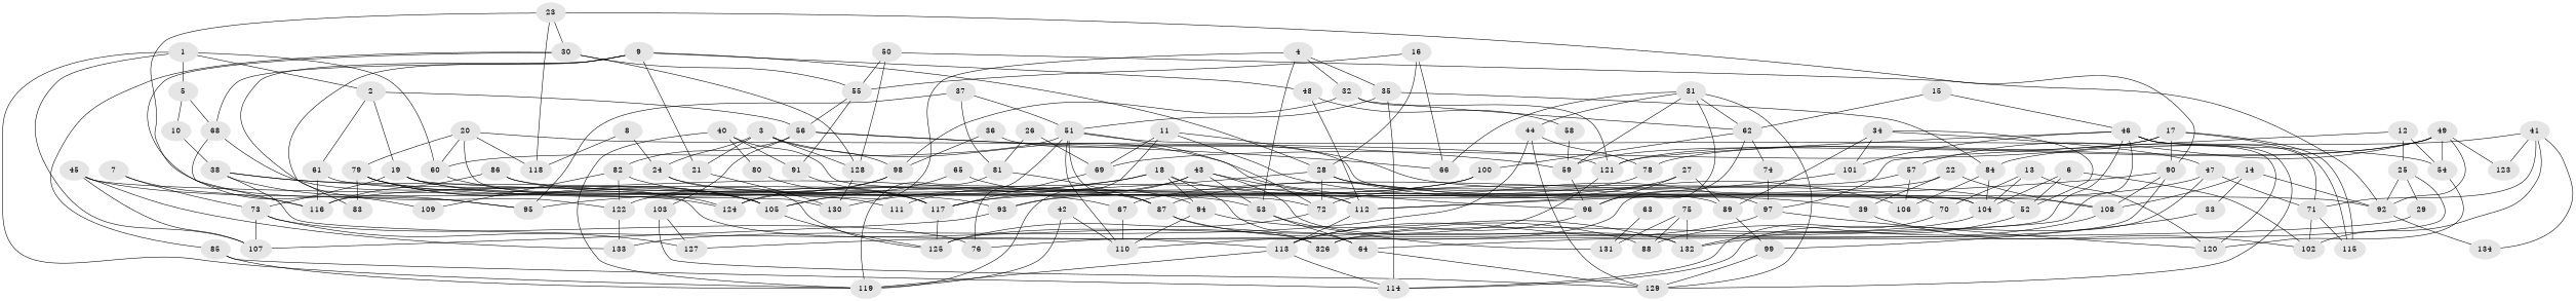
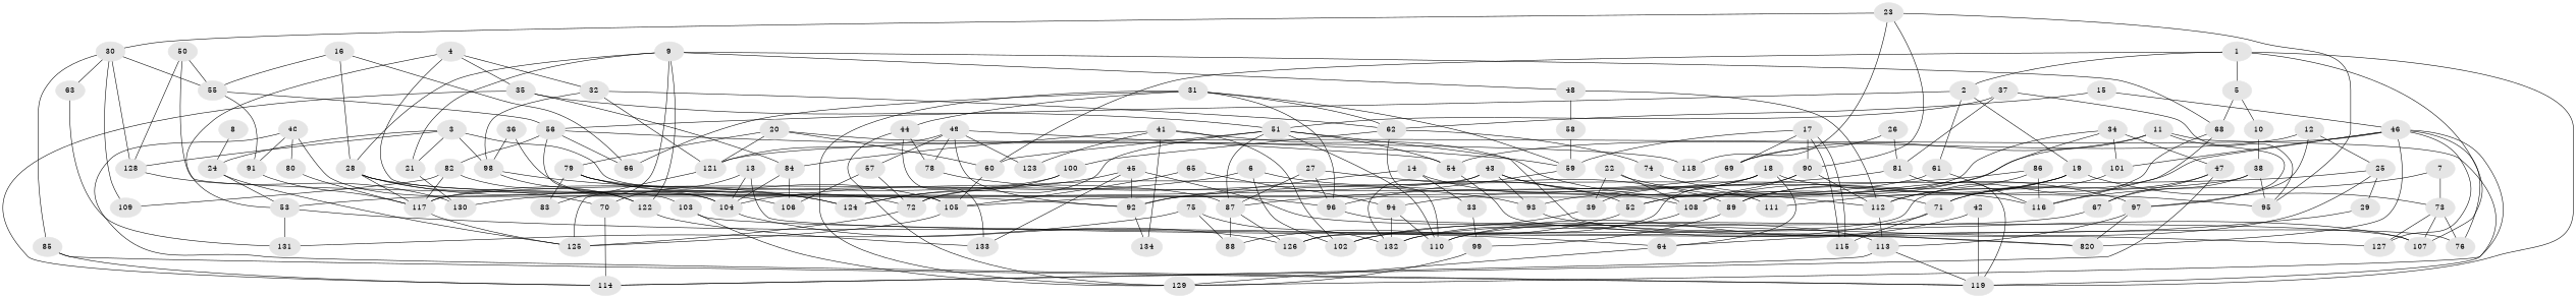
  graph {
    node [color=gray90 style=filled]
    1
    2
    5
    60
    107
    119
    19
    56
    61
    10
    68
    105
    73
    108
    111
    112
    66
    59
    82
    103
    116
    72
    3
    21
    24
    96
    98
    128
    130
    53
    125
    113
    122
    124
    4
    32
    35
    62
    121
    51
    84
    114
    64
    131
    38
-   126 [label=326]
+   126
    6
    52
    102
    104
    88
    7
    76
    127
    8
    118
    9
    28
    48
    83
    70
    106
    117
    58
    133
    95
    67
    11
    69
    97
-   120
+   120 [label=820]
    12
    25
    54
    92
    29
    132
    13
    14
    33
    99
    134
    15
    46
    129
    101
    71
    110
    74
    100
    16
    55
    91
    17
    90
    115
    18
    39
    94
    20
    79
    87
    22
    23
    30
    63
    85
    109
    26
    81
    27
    89
    31
    44
    78
    34
    47
    36
    37
    40
    80
    41
    123
    42
    43
    93
    45
    49
    57
    50
    65
    75
    86
    1 -- 2
    1 -- 5
    1 -- 60
    1 -- 107
    1 -- 119
    2 -- 19
    2 -- 56
    2 -- 61
    5 -- 10
    5 -- 68
    60 -- 105
    19 -- 73
    19 -- 108
    19 -- 111
    19 -- 112
    56 -- 66
    56 -- 59
    56 -- 82
    56 -- 103
    61 -- 116
    61 -- 72
    10 -- 38
    68 -- 116
    68 -- 126
    105 -- 125
    73 -- 107
    73 -- 76
    73 -- 127
    108 -- 132
    112 -- 113
    59 -- 96
    82 -- 122
    82 -- 117
    82 -- 109
    103 -- 127
    103 -- 129
    72 -- 125
    3 -- 21
    3 -- 24
    3 -- 96
    3 -- 98
    3 -- 128
    21 -- 130
    24 -- 53
    24 -- 125
    96 -- 113
    98 -- 122
    98 -- 124
    128 -- 130
    53 -- 64
    53 -- 131
    113 -- 119
    113 -- 114
    122 -- 133
    4 -- 105
    4 -- 53
    4 -- 32
    4 -- 35
    32 -- 98
    32 -- 62
    32 -- 121
    35 -- 51
    35 -- 84
    35 -- 114
    62 -- 110
    62 -- 74
    62 -- 100
    121 -- 125
    51 -- 60
    51 -- 72
    51 -- 76
    51 -- 54
    51 -- 110
    51 -- 87
    84 -- 104
    84 -- 106
    64 -- 129
    38 -- 105
-   38 -- 113
    38 -- 95
    38 -- 67
    6 -- 52
    6 -- 102
    6 -- 104
    52 -- 88
    104 -- 126
    7 -- 73
    7 -- 116
    8 -- 24
-   8 -- 118
    9 -- 68
    9 -- 21
    9 -- 122
    9 -- 28
    9 -- 48
    9 -- 83
    28 -- 72
    28 -- 70
    28 -- 106
    28 -- 117
    48 -- 112
    48 -- 58
    70 -- 114
    117 -- 125
    58 -- 59
    67 -- 110
    11 -- 119
    11 -- 52
    11 -- 69
    11 -- 97
    69 -- 117
    97 -- 113
    97 -- 120
    12 -- 97
    12 -- 25
    12 -- 54
    25 -- 92
    25 -- 29
    25 -- 132
    54 -- 120
    92 -- 134
    29 -- 64
    13 -- 104
    13 -- 70
    13 -- 120
    14 -- 108
    14 -- 92
    14 -- 33
    33 -- 99
    99 -- 129
    15 -- 62
    15 -- 46
    46 -- 121
    46 -- 76
    46 -- 127
    46 -- 120
    46 -- 129
    46 -- 101
    46 -- 71
    101 -- 112
    71 -- 102
    71 -- 115
    74 -- 97
    100 -- 124
    100 -- 117
    16 -- 66
    16 -- 28
    16 -- 55
    55 -- 56
    55 -- 91
    91 -- 117
    17 -- 59
    17 -- 69
    17 -- 90
    17 -- 115
    17 -- 115
    90 -- 108
    90 -- 112
    90 -- 126
    18 -- 130
    18 -- 64
    18 -- 95
    18 -- 39
    18 -- 94
    39 -- 102
    94 -- 132
    94 -- 110
    20 -- 60
-   20 -- 130
    20 -- 121
    20 -- 118
    20 -- 79
    79 -- 105
    79 -- 124
    79 -- 83
    79 -- 87
    87 -- 126
    87 -- 88
    22 -- 108
    22 -- 116
    22 -- 39
    23 -- 118
    23 -- 95
    23 -- 90
    23 -- 30
    30 -- 128
    30 -- 55
+   30 -- 63
    30 -- 85
    30 -- 109
    63 -- 131
    85 -- 119
    85 -- 114
    26 -- 69
    26 -- 81
    81 -- 119
    81 -- 87
    27 -- 96
    27 -- 87
    27 -- 89
    89 -- 99
    31 -- 66
    31 -- 59
    31 -- 96
    31 -- 62
    31 -- 129
    31 -- 44
    44 -- 133
    44 -- 129
    44 -- 78
    78 -- 93
    34 -- 52
    34 -- 101
    34 -- 89
    34 -- 47
    47 -- 114
    47 -- 67
    47 -- 71
    36 -- 98
    36 -- 104
    37 -- 51
    37 -- 95
    37 -- 81
    40 -- 119
    40 -- 104
    40 -- 91
    40 -- 80
    80 -- 117
    41 -- 84
    41 -- 102
    41 -- 134
    41 -- 71
    41 -- 123
    42 -- 119
    42 -- 110
    43 -- 111
    43 -- 112
    43 -- 53
    43 -- 132
    43 -- 93
    93 -- 107
    45 -- 107
    45 -- 124
    45 -- 133
    45 -- 92
    49 -- 121
    49 -- 54
    49 -- 92
    49 -- 78
    49 -- 123
    49 -- 57
    57 -- 72
    57 -- 106
    50 -- 128
    50 -- 92
    50 -- 55
    65 -- 105
    65 -- 94
    75 -- 131
    75 -- 88
    75 -- 132
    86 -- 116
    86 -- 89
    86 -- 93
  }
